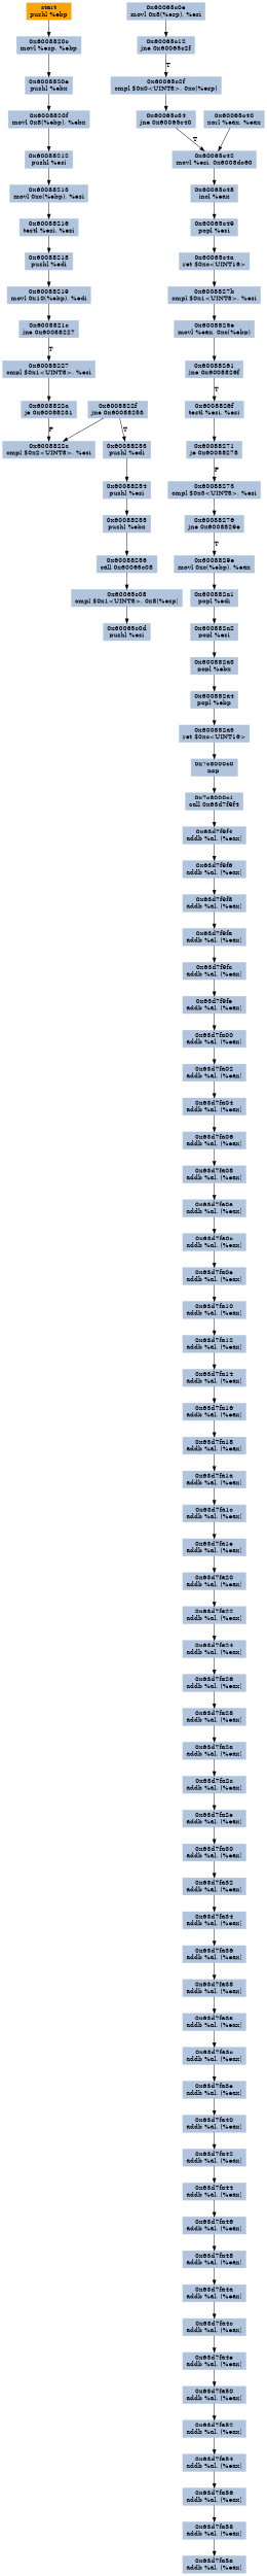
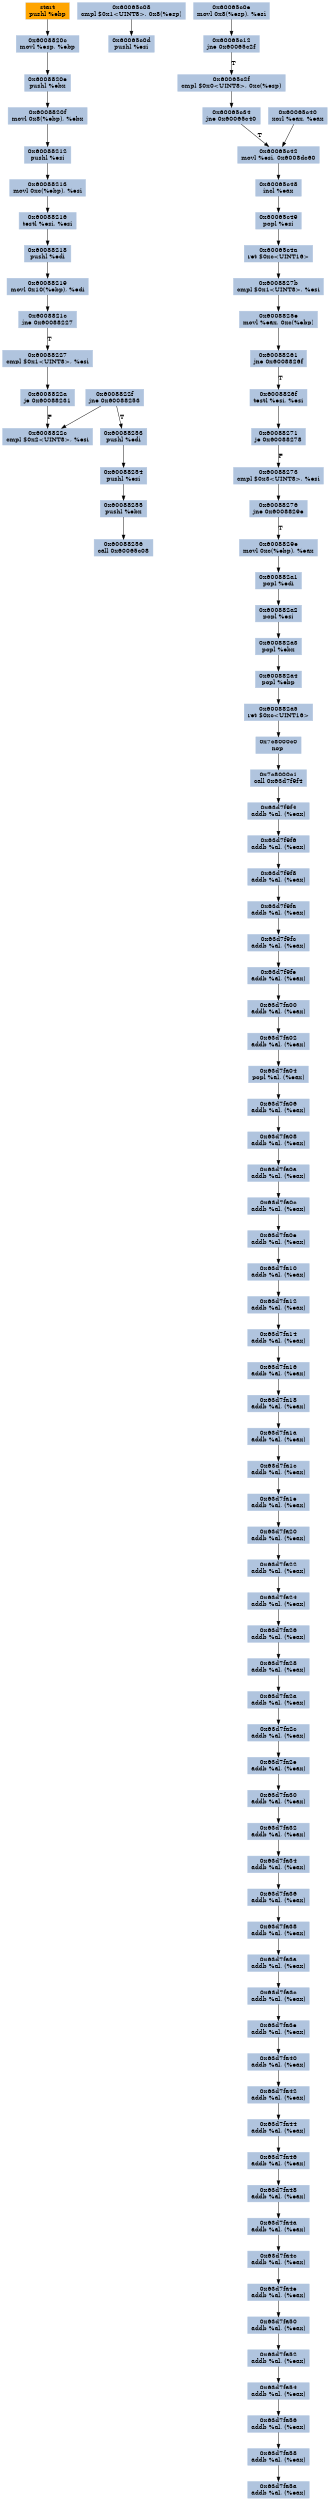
  digraph {
    node [color=lightsteelblue fillcolor=lightsteelblue shape=rectangle style=filled]
    edge [color="#000000"]
    n1 [color=lightgrey fillcolor=orange label="start\npushl %ebp"]
    n2 [label="0x6008820c\nmovl %esp, %ebp"]
    n3 [label="0x6008820e\npushl %ebx"]
    n4 [label="0x6008820f\nmovl 0x8(%ebp), %ebx"]
    n5 [label="0x60088212\npushl %esi"]
    n6 [label="0x60088213\nmovl 0xc(%ebp), %esi"]
    n7 [label="0x60088216\ntestl %esi, %esi"]
    n8 [label="0x60088218\npushl %edi"]
    n9 [label="0x60088219\nmovl 0x10(%ebp), %edi"]
    n10 [label="0x6008821c\njne 0x60088227"]
    n11 [label="0x60088227\ncmpl $0x1<UINT8>, %esi"]
    n12 [label="0x6008822a\nje 0x60088231"]
    n13 [label="0x6008822c\ncmpl $0x2<UINT8>, %esi"]
    n14 [label="0x6008822f\njne 0x60088253"]
    n15 [label="0x60088253\npushl %edi"]
    n16 [label="0x60088254\npushl %esi"]
    n17 [label="0x60088255\npushl %ebx"]
    n18 [label="0x60088256\ncall 0x60065c08"]
    n19 [label="0x60065c08\ncmpl $0x1<UINT8>, 0x8(%esp)"]
    n20 [label="0x60065c0d\npushl %esi"]
    n21 [label="0x60065c0e\nmovl 0x8(%esp), %esi"]
    n22 [label="0x60065c12\njne 0x60065c2f"]
    n23 [label="0x60065c2f\ncmpl $0x0<UINT8>, 0xc(%esp)"]
    n24 [label="0x60065c34\njne 0x60065c40"]
    n25 [label="0x60065c42\nmovl %esi, 0x6008dc60"]
    n26 [label="0x60065c40\nxorl %eax, %eax"]
    n27 [label="0x60065c48\nincl %eax"]
    n28 [label="0x60065c49\npopl %esi"]
    n29 [label="0x60065c4a\nret $0xc<UINT16>"]
    n30 [label="0x6008827b\ncmpl $0x1<UINT8>, %esi"]
    n31 [label="0x6008825e\nmovl %eax, 0xc(%ebp)"]
    n32 [label="0x60088261\njne 0x6008826f"]
    n33 [label="0x6008826f\ntestl %esi, %esi"]
    n34 [label="0x60088271\nje 0x60088278"]
    n35 [label="0x60088273\ncmpl $0x3<UINT8>, %esi"]
    n36 [label="0x60088276\njne 0x6008829e"]
    n37 [label="0x6008829e\nmovl 0xc(%ebp), %eax"]
    n38 [label="0x600882a1\npopl %edi"]
    n39 [label="0x600882a2\npopl %esi"]
    n40 [label="0x600882a3\npopl %ebx"]
    n41 [label="0x600882a4\npopl %ebp"]
    n42 [label="0x600882a5\nret $0xc<UINT16>"]
    n43 [label="0x7c8000c0\nnop "]
    n44 [label="0x7c8000c1\ncall 0x63d7f9f4"]
    n45 [label="0x63d7f9f4\naddb %al, (%eax)"]
    n46 [label="0x63d7f9f6\naddb %al, (%eax)"]
    n47 [label="0x63d7f9f8\naddb %al, (%eax)"]
    n48 [label="0x63d7f9fa\naddb %al, (%eax)"]
    n49 [label="0x63d7f9fc\naddb %al, (%eax)"]
    n50 [label="0x63d7f9fe\naddb %al, (%eax)"]
    n51 [label="0x63d7fa00\naddb %al, (%eax)"]
    n52 [label="0x63d7fa02\naddb %al, (%eax)"]
-   n53 [label="0x63d7fa04\naddb %al, (%eax)"]
+   n53 [label="0x63d7fa04\npopl %al, (%eax)"]
    n54 [label="0x63d7fa06\naddb %al, (%eax)"]
    n55 [label="0x63d7fa08\naddb %al, (%eax)"]
    n56 [label="0x63d7fa0a\naddb %al, (%eax)"]
    n57 [label="0x63d7fa0c\naddb %al, (%eax)"]
    n58 [label="0x63d7fa0e\naddb %al, (%eax)"]
    n59 [label="0x63d7fa10\naddb %al, (%eax)"]
    n60 [label="0x63d7fa12\naddb %al, (%eax)"]
    n61 [label="0x63d7fa14\naddb %al, (%eax)"]
    n62 [label="0x63d7fa16\naddb %al, (%eax)"]
    n63 [label="0x63d7fa18\naddb %al, (%eax)"]
    n64 [label="0x63d7fa1a\naddb %al, (%eax)"]
    n65 [label="0x63d7fa1c\naddb %al, (%eax)"]
    n66 [label="0x63d7fa1e\naddb %al, (%eax)"]
    n67 [label="0x63d7fa20\naddb %al, (%eax)"]
    n68 [label="0x63d7fa22\naddb %al, (%eax)"]
    n69 [label="0x63d7fa24\naddb %al, (%eax)"]
    n70 [label="0x63d7fa26\naddb %al, (%eax)"]
    n71 [label="0x63d7fa28\naddb %al, (%eax)"]
    n72 [label="0x63d7fa2a\naddb %al, (%eax)"]
    n73 [label="0x63d7fa2c\naddb %al, (%eax)"]
    n74 [label="0x63d7fa2e\naddb %al, (%eax)"]
    n75 [label="0x63d7fa30\naddb %al, (%eax)"]
    n76 [label="0x63d7fa32\naddb %al, (%eax)"]
    n77 [label="0x63d7fa34\naddb %al, (%eax)"]
    n78 [label="0x63d7fa36\naddb %al, (%eax)"]
    n79 [label="0x63d7fa38\naddb %al, (%eax)"]
    n80 [label="0x63d7fa3a\naddb %al, (%eax)"]
    n81 [label="0x63d7fa3c\naddb %al, (%eax)"]
    n82 [label="0x63d7fa3e\naddb %al, (%eax)"]
    n83 [label="0x63d7fa40\naddb %al, (%eax)"]
    n84 [label="0x63d7fa42\naddb %al, (%eax)"]
    n85 [label="0x63d7fa44\naddb %al, (%eax)"]
    n86 [label="0x63d7fa46\naddb %al, (%eax)"]
    n87 [label="0x63d7fa48\naddb %al, (%eax)"]
    n88 [label="0x63d7fa4a\naddb %al, (%eax)"]
    n89 [label="0x63d7fa4c\naddb %al, (%eax)"]
    n90 [label="0x63d7fa4e\naddb %al, (%eax)"]
    n91 [label="0x63d7fa50\naddb %al, (%eax)"]
    n92 [label="0x63d7fa52\naddb %al, (%eax)"]
    n93 [label="0x63d7fa54\naddb %al, (%eax)"]
    n94 [label="0x63d7fa56\naddb %al, (%eax)"]
    n95 [label="0x63d7fa58\naddb %al, (%eax)"]
    n96 [label="0x63d7fa5a\naddb %al, (%eax)"]
    n1 -> n2
    n2 -> n3
    n3 -> n4
    n4 -> n5
    n5 -> n6
    n6 -> n7
    n7 -> n8
    n8 -> n9
    n9 -> n10
    n10 -> n11 [label=T]
    n11 -> n12
    n12 -> n13 [label=F]
    n14 -> n13
    n14 -> n15 [label=T]
    n15 -> n16
    n16 -> n17
    n17 -> n18
-   n18 -> n19
    n19 -> n20
    n21 -> n22
    n22 -> n23 [label=T]
    n23 -> n24
    n24 -> n25 [label=T]
    n25 -> n27
    n26 -> n25
    n27 -> n28
    n28 -> n29
    n29 -> n30
    n30 -> n31
    n31 -> n32
    n32 -> n33 [label=T]
    n33 -> n34
    n34 -> n35 [label=F]
    n35 -> n36
    n36 -> n37 [label=T]
    n37 -> n38
    n38 -> n39
    n39 -> n40
    n40 -> n41
    n41 -> n42
    n42 -> n43
    n43 -> n44
    n44 -> n45
    n45 -> n46
    n46 -> n47
    n47 -> n48
    n48 -> n49
    n49 -> n50
    n50 -> n51
    n51 -> n52
    n52 -> n53
    n53 -> n54
    n54 -> n55
    n55 -> n56
    n56 -> n57
    n57 -> n58
    n58 -> n59
    n59 -> n60
    n60 -> n61
    n61 -> n62
    n62 -> n63
    n63 -> n64
    n64 -> n65
    n65 -> n66
    n66 -> n67
    n67 -> n68
    n68 -> n69
    n69 -> n70
    n70 -> n71
    n71 -> n72
    n72 -> n73
    n73 -> n74
    n74 -> n75
    n75 -> n76
    n76 -> n77
    n77 -> n78
    n78 -> n79
    n79 -> n80
    n80 -> n81
    n81 -> n82
    n82 -> n83
    n83 -> n84
    n84 -> n85
    n85 -> n86
    n86 -> n87
    n87 -> n88
    n88 -> n89
    n89 -> n90
    n90 -> n91
    n91 -> n92
    n92 -> n93
    n93 -> n94
    n94 -> n95
    n95 -> n96
  }
